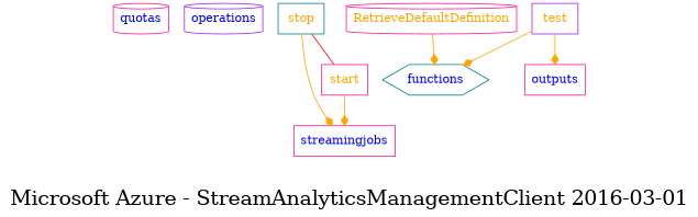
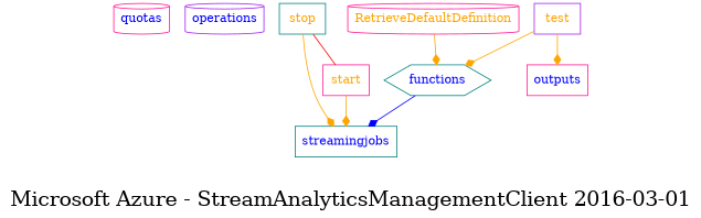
  digraph {
    fontsize=24
    label="Microsoft Azure - StreamAnalyticsManagementClient 2016-03-01"
    splines=true
    node [color=deeppink fontcolor=blue shape=box]
    edge [arrowhead=diamond arrowtail=none color=orange fontcolor=orange]
    quotas [shape=cylinder]
    operations [color=purple shape=cylinder]
    functions [color=teal shape=hexagon]
-   streamingjobs
+   streamingjobs [color=teal]
    RetrieveDefaultDefinition [fontcolor=orange shape=cylinder]
    test [color=purple fontcolor=orange]
    outputs
    start [fontcolor=orange]
    stop [color=teal fontcolor=orange]
+   functions -> streamingjobs [color=blue fontcolor=blue]
    RetrieveDefaultDefinition -> functions
    test -> functions
    test -> outputs
    start -> streamingjobs
    stop -> streamingjobs
    stop -> start [arrowhead=none color=red fontcolor=red]
  }
